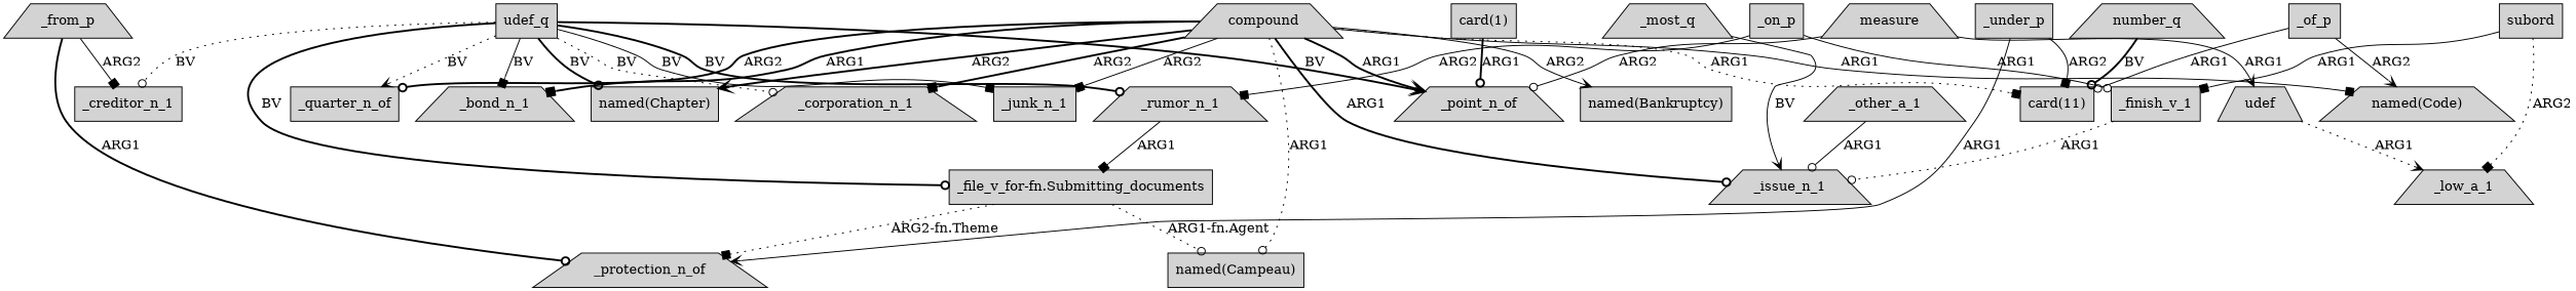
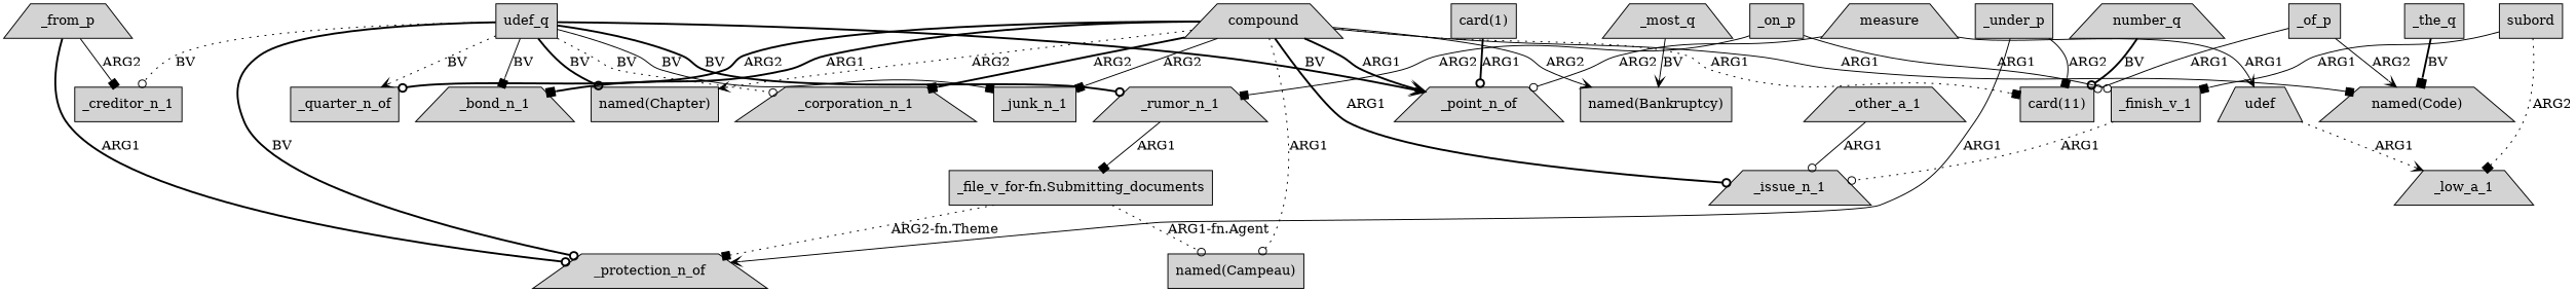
  digraph {
    node [shape=box style=filled]
    edge [arrowhead=odot style=solid]
    "named(Campeau)"
    compound [shape=trapezium]
    "card(11)"
    "named(Chapter)"
    _issue_n_1 [shape=trapezium]
    _point_n_of [shape=trapezium]
    _bond_n_1 [shape=trapezium]
    _corporation_n_1 [shape=trapezium]
    _junk_n_1
    _quarter_n_of
    "named(Code)" [shape=trapezium]
    "named(Bankruptcy)"
    number_q [shape=trapezium]
    subord
    _low_a_1 [shape=trapezium]
    _finish_v_1
    _other_a_1 [shape=trapezium]
    udef_q
    _rumor_n_1 [shape=trapezium]
    _protection_n_of [shape=trapezium]
    _creditor_n_1
    "_file_v_for-fn.Submitting_documents"
    measure [shape=trapezium]
    n24 [label=udef shape=trapezium]
    _under_p
    _on_p
    _of_p
    "card(1)"
+   _the_q
    _most_q [shape=trapezium]
    _from_p [shape=trapezium]
    compound -> "named(Campeau)" [label=ARG1 style=dotted]
    compound -> "card(11)" [arrowhead=box label=ARG1 style=dotted]
-   compound -> "named(Chapter)" [arrowhead=vee label=ARG2 style=bold]
+   compound -> "named(Chapter)" [arrowhead=vee label=ARG2 style=dotted]
    compound -> _issue_n_1 [label=ARG1 style=bold]
    compound -> _point_n_of [arrowhead=vee label=ARG1 style=bold]
    compound -> _bond_n_1 [arrowhead=box label=ARG1 style=bold]
    compound -> _corporation_n_1 [arrowhead=box label=ARG2 style=bold]
    compound -> _junk_n_1 [arrowhead=box label=ARG2]
    compound -> _quarter_n_of [label=ARG2 style=bold]
    compound -> "named(Code)" [arrowhead=box label=ARG1]
    compound -> "named(Bankruptcy)" [arrowhead=vee label=ARG2]
    number_q -> "card(11)" [label=BV style=bold]
    subord -> _low_a_1 [arrowhead=box label=ARG2 style=dotted]
    subord -> _finish_v_1 [arrowhead=box label=ARG1]
    _finish_v_1 -> _issue_n_1 [label=ARG1 style=dotted]
    _other_a_1 -> _issue_n_1 [label=ARG1]
    udef_q -> "named(Chapter)" [label=BV style=bold]
    udef_q -> _point_n_of [arrowhead=vee label=BV style=bold]
    udef_q -> _bond_n_1 [arrowhead=box label=BV]
    udef_q -> _corporation_n_1 [label=BV style=dotted]
    udef_q -> _junk_n_1 [arrowhead=box label=BV]
    udef_q -> _quarter_n_of [arrowhead=vee label=BV style=dotted]
    udef_q -> _rumor_n_1 [label=BV style=bold]
-   udef_q -> "_file_v_for-fn.Submitting_documents" [label=BV style=bold]
+   udef_q -> _protection_n_of [label=BV style=bold]
    udef_q -> _creditor_n_1 [label=BV style=dotted]
    _rumor_n_1 -> "_file_v_for-fn.Submitting_documents" [arrowhead=box label=ARG1]
    "_file_v_for-fn.Submitting_documents" -> "named(Campeau)" [label="ARG1-fn.Agent" style=dotted]
    "_file_v_for-fn.Submitting_documents" -> _protection_n_of [arrowhead=box label="ARG2-fn.Theme" style=dotted]
    measure -> _point_n_of [label=ARG2]
    measure -> n24 [arrowhead=vee label=ARG1]
    n24 -> _low_a_1 [arrowhead=vee label=ARG1 style=dotted]
    _under_p -> "card(11)" [arrowhead=box label=ARG2]
    _under_p -> _protection_n_of [arrowhead=vee label=ARG1]
    _on_p -> _finish_v_1 [label=ARG1]
    _on_p -> _rumor_n_1 [arrowhead=box label=ARG2]
    _of_p -> "card(11)" [label=ARG1]
    _of_p -> "named(Code)" [arrowhead=vee label=ARG2]
    "card(1)" -> _point_n_of [label=ARG1 style=bold]
-   _most_q -> _issue_n_1 [arrowhead=vee label=BV]
+   _the_q -> "named(Code)" [arrowhead=box label=BV style=bold]
+   _most_q -> "named(Bankruptcy)" [arrowhead=vee label=BV]
    _from_p -> _protection_n_of [label=ARG1 style=bold]
    _from_p -> _creditor_n_1 [arrowhead=box label=ARG2]
  }
